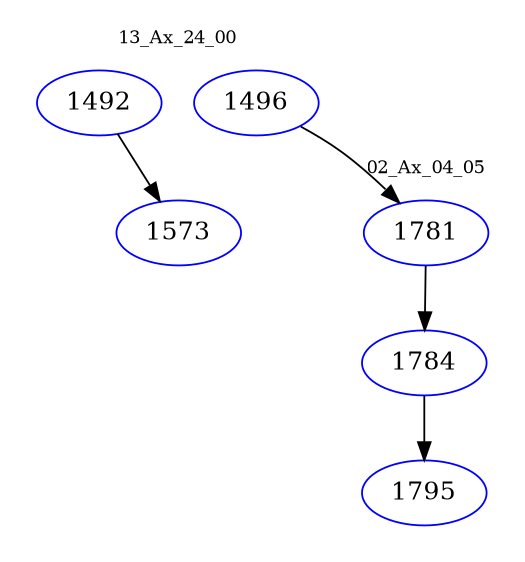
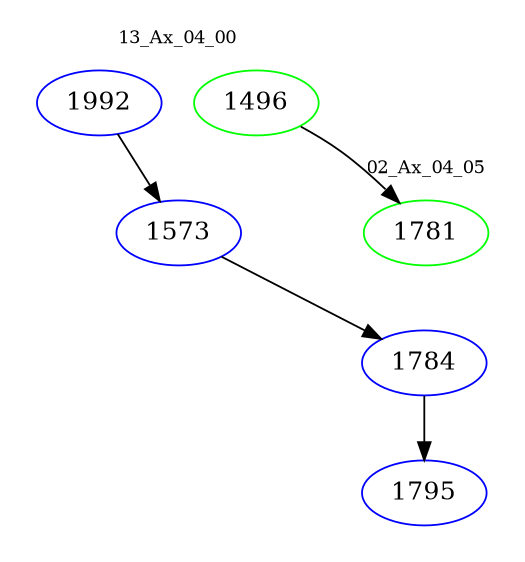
  digraph {
    node [color=blue]
    edge [color=black]
-   n1 [label=1496]
-   n2 [label=1492]
+   n1 [color=green label=1496]
+   n2 [label=1992]
    n3 [label=1573]
-   n4 [label=1781]
+   n4 [color=green label=1781]
    n5 [label=1784]
    n6 [label=1795]
    subgraph cluster_1 {
      color=white
      fontsize=10
-     label="13_Ax_24_00"
+     label="13_Ax_04_00"
      n1
      n2
      n3
    }
    subgraph cluster_2 {
      color=white
      fontsize=10
      label="02_Ax_04_05"
      n4
      n5
      n6
    }
    n1 -> n4
    n2 -> n3
-   n4 -> n5
+   n3 -> n5
    n5 -> n6
  }
